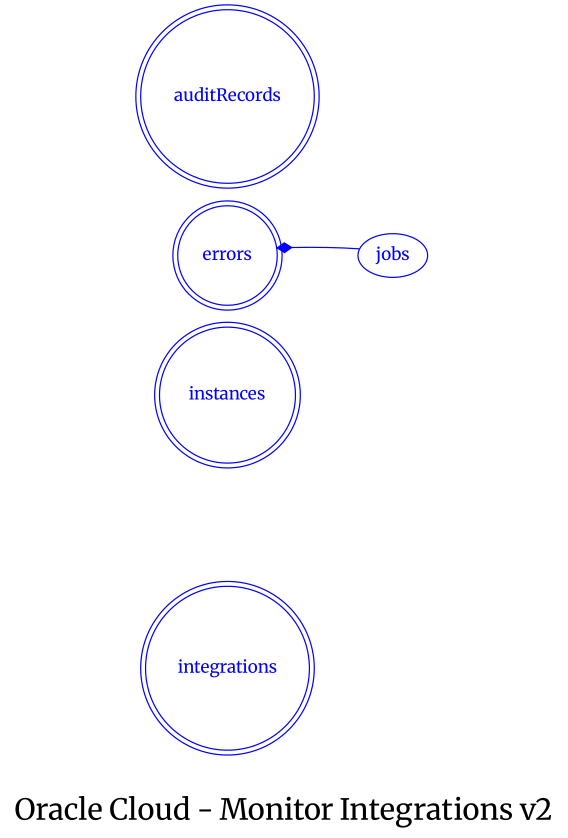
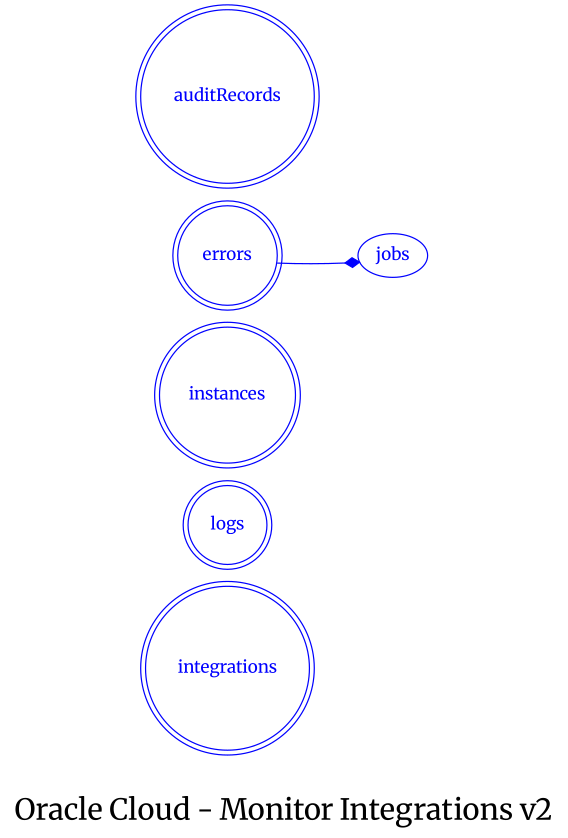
  digraph {
    fontsize=24
    label="Oracle Cloud - Monitor Integrations v2"
    splines=true
    rankdir=LR
    fontname=Merriweather
    node [color=blue fontcolor=blue shape=doublecircle fontname=Merriweather]
    integrations
+   logs
    instances
    errors
    auditRecords
    jobs [shape=ellipse]
-   jobs -> errors [arrowhead=diamond arrowtail=none color=blue fontcolor=blue fontname=Merriweather]
+   errors -> jobs [arrowhead=diamond arrowtail=none color=blue fontcolor=blue fontname=Merriweather]
  }
